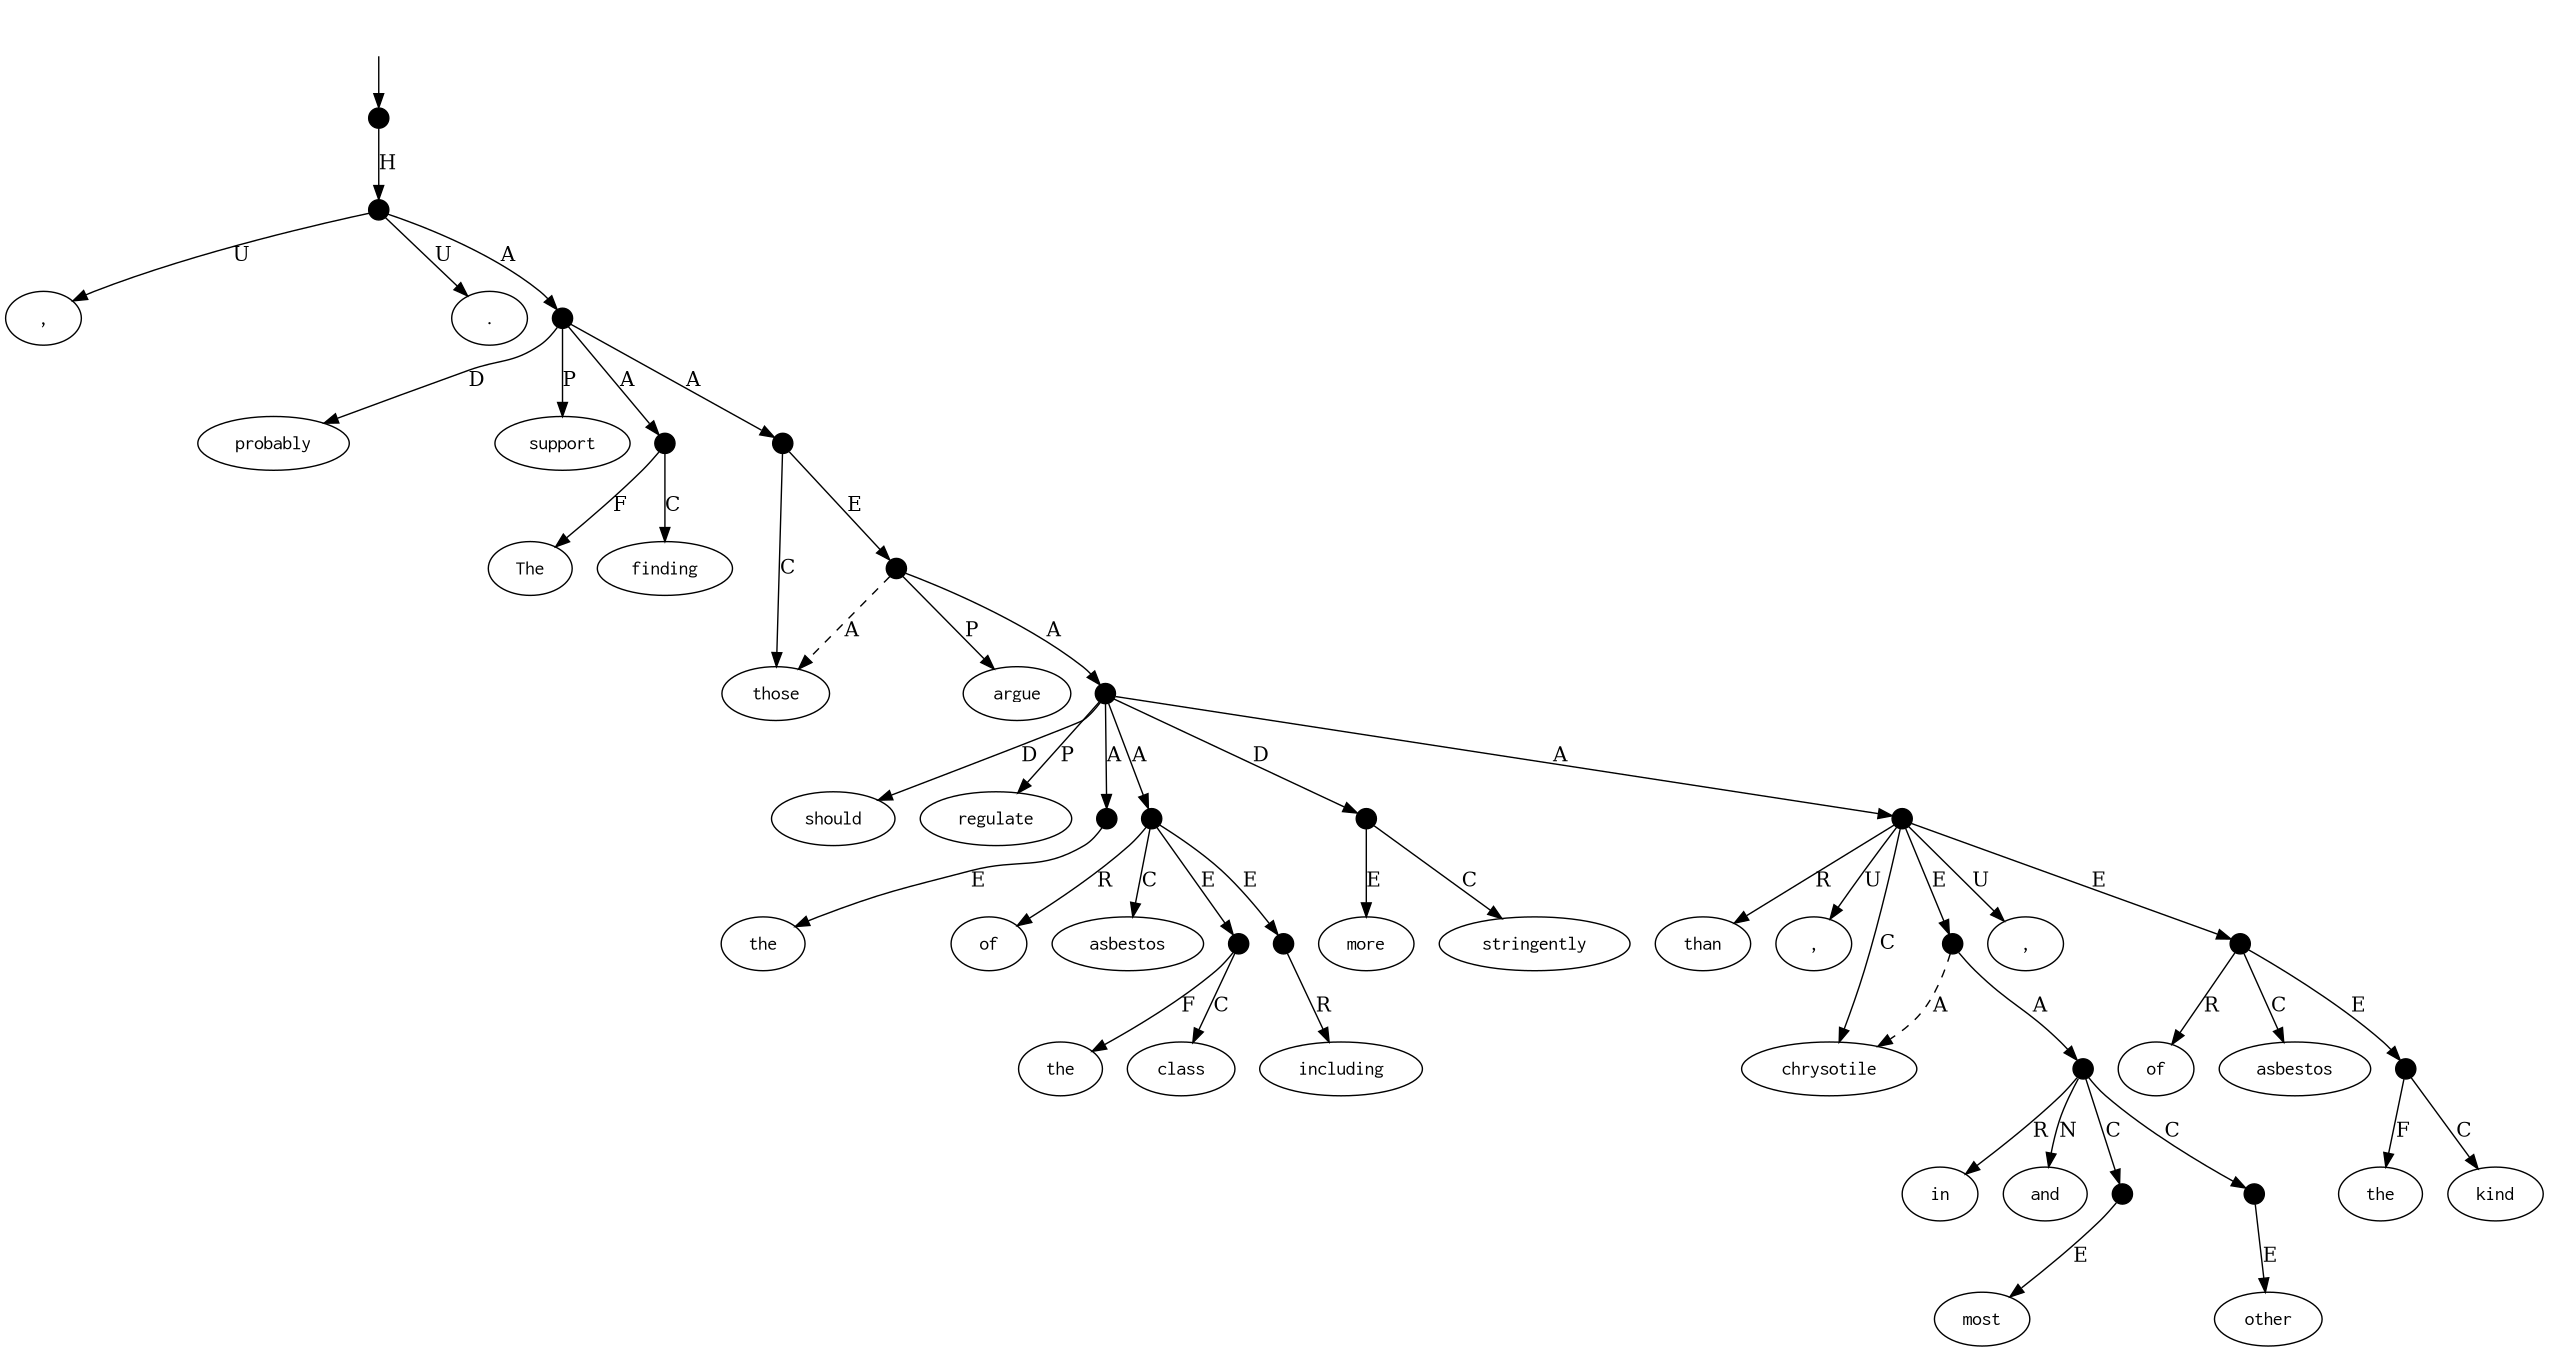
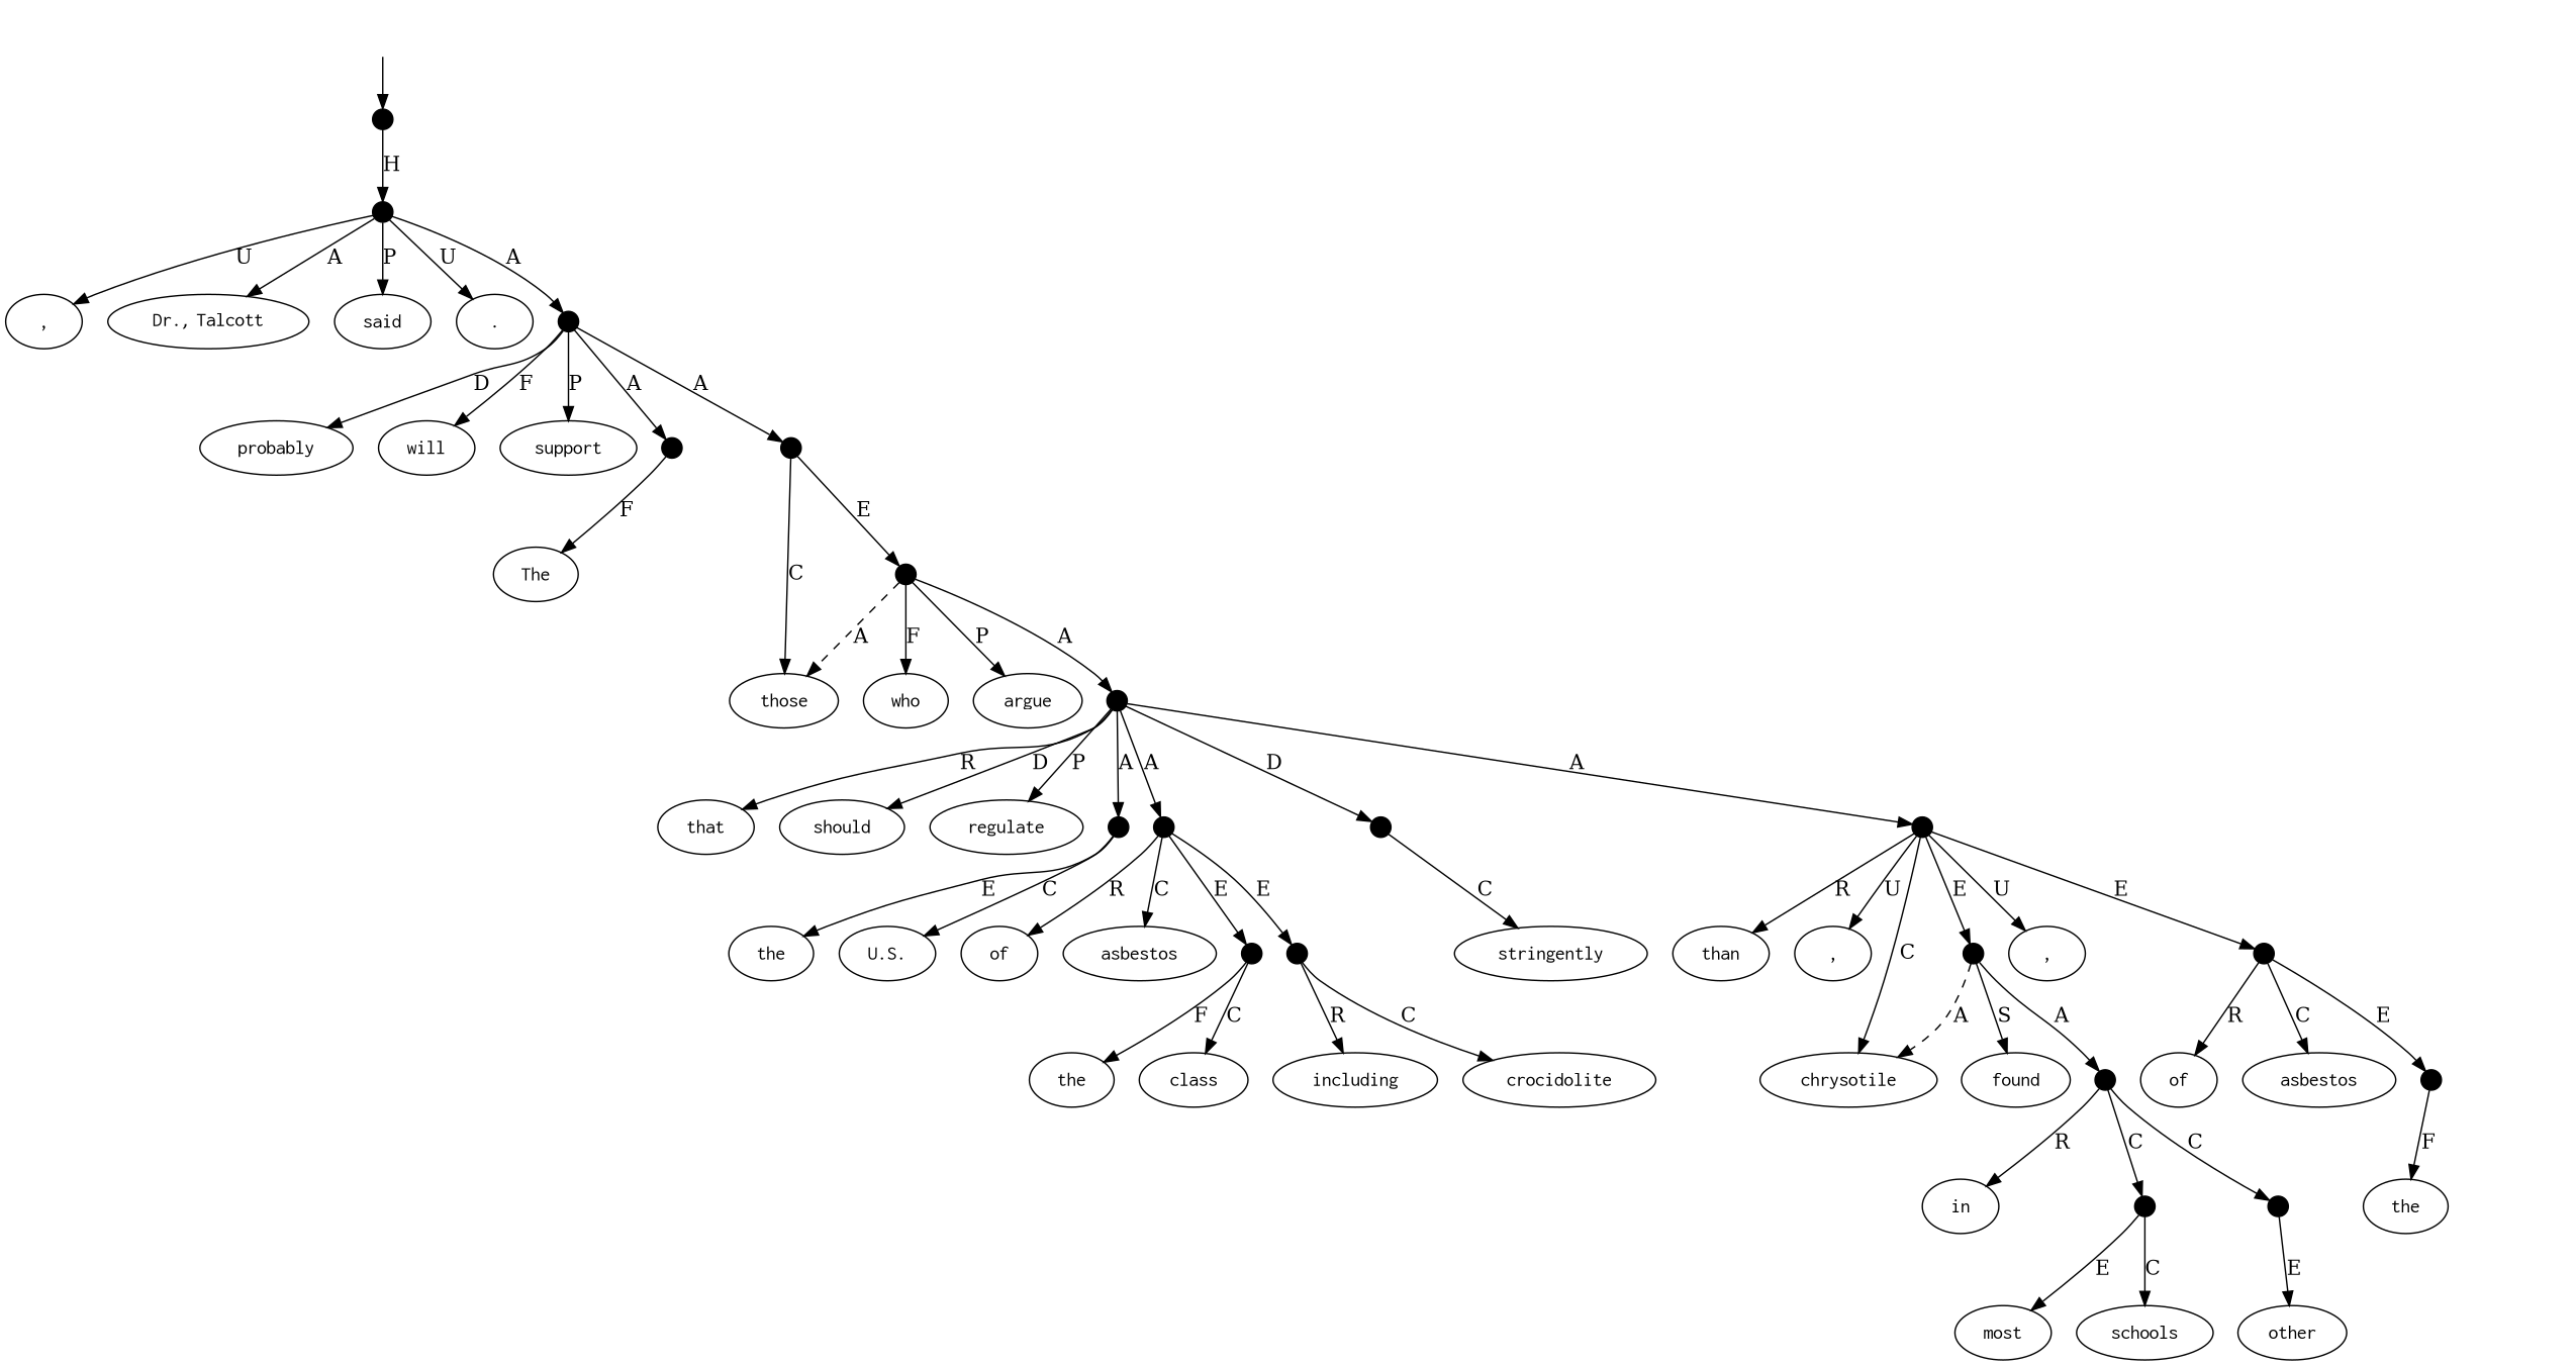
  digraph {
    top [style=invis]
    43 [shape=point width=0.2]
    44 [shape=point width=0.2]
    n4 [label=<<table align="center" border="0" cellspacing="0"><tr><td colspan="2"><font face="Courier">,</font></td></tr></table>>]
+   n5 [label=<<table align="center" border="0" cellspacing="0"><tr><td colspan="2"><font face="Courier">Dr.</font>,&nbsp;<font face="Courier">Talcott</font></td></tr></table>>]
+   n6 [label=<<table align="center" border="0" cellspacing="0"><tr><td colspan="2"><font face="Courier">said</font></td></tr></table>>]
    n7 [label=<<table align="center" border="0" cellspacing="0"><tr><td colspan="2"><font face="Courier">.</font></td></tr></table>>]
    42 [shape=point width=0.2]
    n9 [label=<<table align="center" border="0" cellspacing="0"><tr><td colspan="2"><font face="Courier">The</font></td></tr></table>>]
-   n10 [label=<<table align="center" border="0" cellspacing="0"><tr><td colspan="2"><font face="Courier">finding</font></td></tr></table>>]
    n11 [label=<<table align="center" border="0" cellspacing="0"><tr><td colspan="2"><font face="Courier">probably</font></td></tr></table>>]
+   n12 [label=<<table align="center" border="0" cellspacing="0"><tr><td colspan="2"><font face="Courier">will</font></td></tr></table>>]
    n13 [label=<<table align="center" border="0" cellspacing="0"><tr><td colspan="2"><font face="Courier">support</font></td></tr></table>>]
    n14 [label=<<table align="center" border="0" cellspacing="0"><tr><td colspan="2"><font face="Courier">those</font></td></tr></table>>]
+   n15 [label=<<table align="center" border="0" cellspacing="0"><tr><td colspan="2"><font face="Courier">who</font></td></tr></table>>]
    n16 [label=<<table align="center" border="0" cellspacing="0"><tr><td colspan="2"><font face="Courier">argue</font></td></tr></table>>]
+   n17 [label=<<table align="center" border="0" cellspacing="0"><tr><td colspan="2"><font face="Courier">that</font></td></tr></table>>]
    n18 [label=<<table align="center" border="0" cellspacing="0"><tr><td colspan="2"><font face="Courier">the</font></td></tr></table>>]
+   n19 [label=<<table align="center" border="0" cellspacing="0"><tr><td colspan="2"><font face="Courier">U.S.</font></td></tr></table>>]
    n20 [label=<<table align="center" border="0" cellspacing="0"><tr><td colspan="2"><font face="Courier">should</font></td></tr></table>>]
    n21 [label=<<table align="center" border="0" cellspacing="0"><tr><td colspan="2"><font face="Courier">regulate</font></td></tr></table>>]
    n22 [label=<<table align="center" border="0" cellspacing="0"><tr><td colspan="2"><font face="Courier">the</font></td></tr></table>>]
    n23 [label=<<table align="center" border="0" cellspacing="0"><tr><td colspan="2"><font face="Courier">class</font></td></tr></table>>]
    n24 [label=<<table align="center" border="0" cellspacing="0"><tr><td colspan="2"><font face="Courier">of</font></td></tr></table>>]
    n25 [label=<<table align="center" border="0" cellspacing="0"><tr><td colspan="2"><font face="Courier">asbestos</font></td></tr></table>>]
    n26 [label=<<table align="center" border="0" cellspacing="0"><tr><td colspan="2"><font face="Courier">including</font></td></tr></table>>]
-   n28 [label=<<table align="center" border="0" cellspacing="0"><tr><td colspan="2"><font face="Courier">more</font></td></tr></table>>]
+   n27 [label=<<table align="center" border="0" cellspacing="0"><tr><td colspan="2"><font face="Courier">crocidolite</font></td></tr></table>>]
    n29 [label=<<table align="center" border="0" cellspacing="0"><tr><td colspan="2"><font face="Courier">stringently</font></td></tr></table>>]
    n30 [label=<<table align="center" border="0" cellspacing="0"><tr><td colspan="2"><font face="Courier">than</font></td></tr></table>>]
    n31 [label=<<table align="center" border="0" cellspacing="0"><tr><td colspan="2"><font face="Courier">the</font></td></tr></table>>]
-   n32 [label=<<table align="center" border="0" cellspacing="0"><tr><td colspan="2"><font face="Courier">kind</font></td></tr></table>>]
    n33 [label=<<table align="center" border="0" cellspacing="0"><tr><td colspan="2"><font face="Courier">of</font></td></tr></table>>]
    n34 [label=<<table align="center" border="0" cellspacing="0"><tr><td colspan="2"><font face="Courier">asbestos</font></td></tr></table>>]
    n35 [label=<<table align="center" border="0" cellspacing="0"><tr><td colspan="2"><font face="Courier">,</font></td></tr></table>>]
    n36 [label=<<table align="center" border="0" cellspacing="0"><tr><td colspan="2"><font face="Courier">chrysotile</font></td></tr></table>>]
    n37 [label=<<table align="center" border="0" cellspacing="0"><tr><td colspan="2"><font face="Courier">,</font></td></tr></table>>]
+   n38 [label=<<table align="center" border="0" cellspacing="0"><tr><td colspan="2"><font face="Courier">found</font></td></tr></table>>]
    n39 [label=<<table align="center" border="0" cellspacing="0"><tr><td colspan="2"><font face="Courier">in</font></td></tr></table>>]
    n40 [label=<<table align="center" border="0" cellspacing="0"><tr><td colspan="2"><font face="Courier">most</font></td></tr></table>>]
-   n42 [label=<<table align="center" border="0" cellspacing="0"><tr><td colspan="2"><font face="Courier">and</font></td></tr></table>>]
+   n41 [label=<<table align="center" border="0" cellspacing="0"><tr><td colspan="2"><font face="Courier">schools</font></td></tr></table>>]
    n43 [label=<<table align="center" border="0" cellspacing="0"><tr><td colspan="2"><font face="Courier">other</font></td></tr></table>>]
    41 [shape=point width=0.2]
    45 [shape=point width=0.2]
    46 [shape=point width=0.2]
    47 [shape=point width=0.2]
    48 [shape=point width=0.2]
    50 [shape=point width=0.2]
    52 [shape=point width=0.2]
    53 [shape=point width=0.2]
    49 [shape=point width=0.2]
    51 [shape=point width=0.2]
    55 [shape=point width=0.2]
    56 [shape=point width=0.2]
    54 [shape=point width=0.2]
    57 [shape=point width=0.2]
    58 [shape=point width=0.2]
    59 [shape=point width=0.2]
    top -> 43
    43 -> 44 [label=H]
    44 -> n4 [label=U]
+   44 -> n5 [label=A]
+   44 -> n6 [label=P]
    44 -> n7 [label=U]
    44 -> 42 [label=A]
    42 -> n11 [label=D]
+   42 -> n12 [label=F]
    42 -> n13 [label=P]
    42 -> 41 [label=A]
    42 -> 45 [label=A]
    41 -> n9 [label=F]
-   41 -> n10 [label=C]
    45 -> n14 [label=C]
    45 -> 46 [label=E]
    46 -> n14 [label=A style=dashed]
+   46 -> n15 [label=F]
    46 -> n16 [label=P]
    46 -> 47 [label=A]
+   47 -> n17 [label=R]
    47 -> n20 [label=D]
    47 -> n21 [label=P]
    47 -> 48 [label=A]
    47 -> 50 [label=A]
    47 -> 52 [label=D]
    47 -> 53 [label=A]
    48 -> n18 [label=E]
+   48 -> n19 [label=C]
    50 -> n24 [label=R]
    50 -> n25 [label=C]
    50 -> 49 [label=E]
    50 -> 51 [label=E]
-   52 -> n28 [label=E]
    52 -> n29 [label=C]
    53 -> n30 [label=R]
    53 -> n35 [label=U]
    53 -> n36 [label=C]
    53 -> n37 [label=U]
    53 -> 55 [label=E]
    53 -> 56 [label=E]
    49 -> n22 [label=F]
    49 -> n23 [label=C]
    51 -> n26 [label=R]
+   51 -> n27 [label=C]
    55 -> n33 [label=R]
    55 -> n34 [label=C]
    55 -> 54 [label=E]
    56 -> n36 [label=A style=dashed]
+   56 -> n38 [label=S]
    56 -> 57 [label=A]
    54 -> n31 [label=F]
-   54 -> n32 [label=C]
    57 -> n39 [label=R]
-   57 -> n42 [label=N]
    57 -> 58 [label=C]
    57 -> 59 [label=C]
    58 -> n40 [label=E]
+   58 -> n41 [label=C]
    59 -> n43 [label=E]
  }
